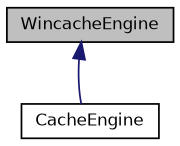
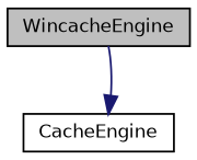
  digraph {
    node [color=black fontname=Helvetica fontsize=10 shape=record style=filled]
    n1 [fillcolor=grey75 fontcolor=black height=0.2 label=WincacheEngine width=0.4]
    n2 [fillcolor=white height=0.2 label=CacheEngine width=0.4]
-   n1 -> n2 [color=midnightblue dir=back fontname=Helvetica fontsize=10 labelfontname=Helvetica labelfontsize=10 style=solid]
+   n2 -> n1 [color=midnightblue dir=back fontname=Helvetica fontsize=10 labelfontname=Helvetica labelfontsize=10 style=solid]
  }
